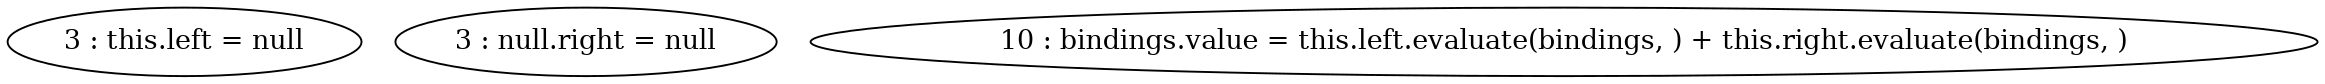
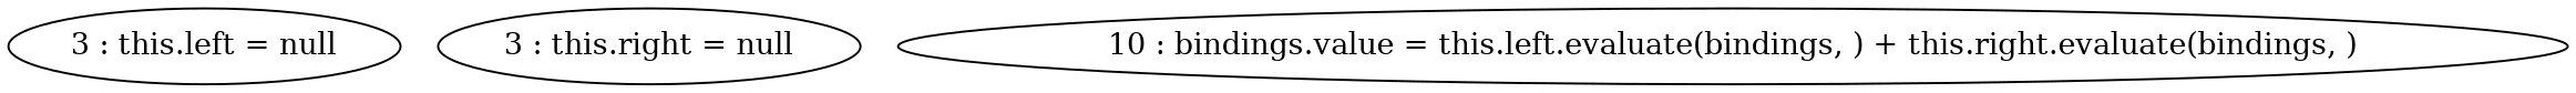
  digraph {
    "3 : this.left = null"
-   "3 : this.right = null" [label="3 : null.right = null"]
+   "3 : this.right = null"
    "10 : bindings.value = this.left.evaluate(bindings, ) + this.right.evaluate(bindings, )"
  }
